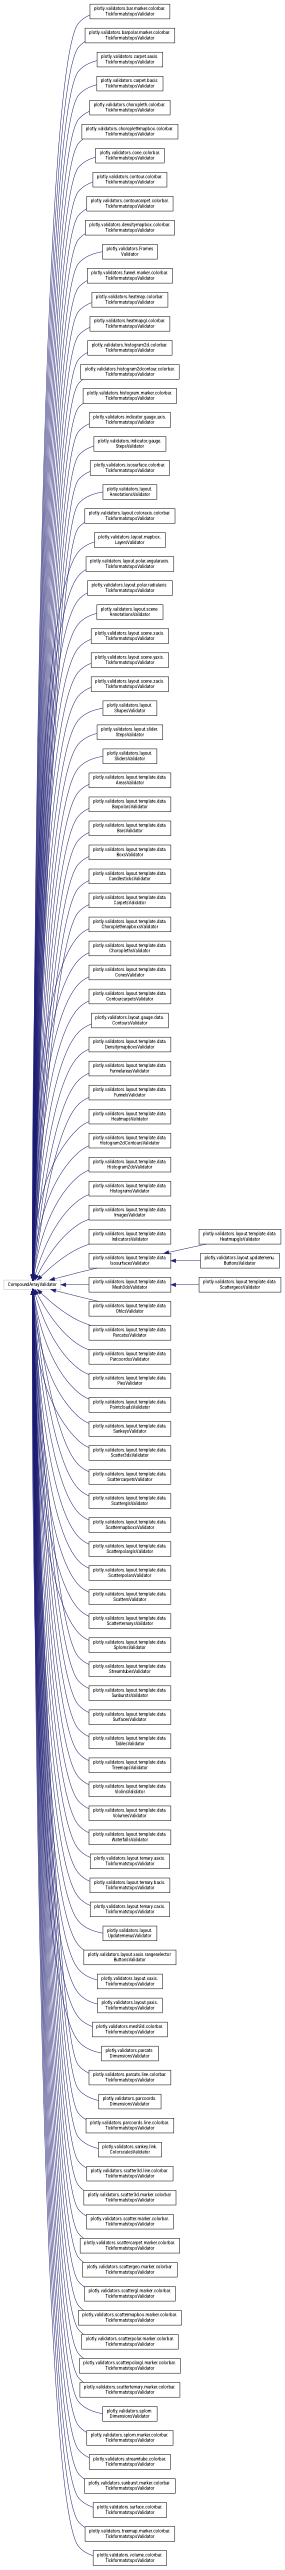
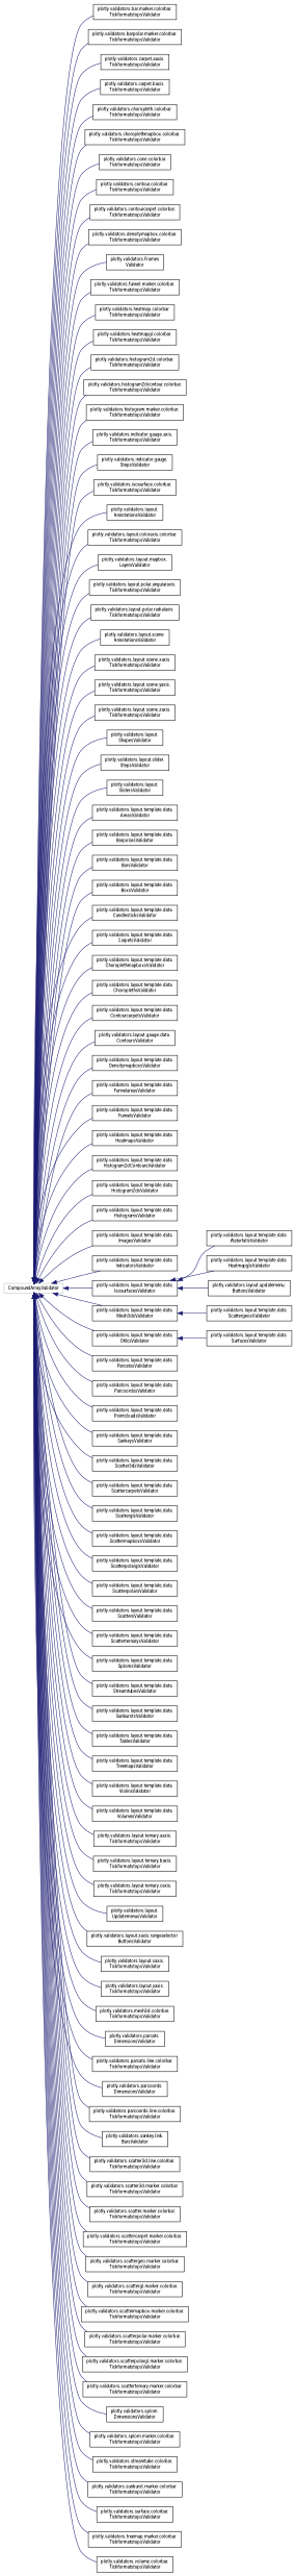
  digraph {
    fontname="Roboto Condensed"
    rankdir=LR
    node [color=black fillcolor=white fontname="Roboto Condensed" fontsize=10 shape=record style=filled]
    edge [color=midnightblue dir=back fontname="Roboto Condensed" fontsize=10 labelfontname=Helvetica labelfontsize=10 style=solid]
    n1 [color=grey75 height=0.2 label=CompoundArrayValidator width=0.4]
    n2 [height=0.2 label="plotly.validators.bar.marker.colorbar.\lTickformatstopsValidator" width=0.4]
    n3 [height=0.2 label="plotly.validators.barpolar.marker.colorbar.\lTickformatstopsValidator" width=0.4]
    n4 [height=0.2 label="plotly.validators.carpet.aaxis.\lTickformatstopsValidator" width=0.4]
    n5 [height=0.2 label="plotly.validators.carpet.baxis.\lTickformatstopsValidator" width=0.4]
    n6 [height=0.2 label="plotly.validators.choropleth.colorbar.\lTickformatstopsValidator" width=0.4]
    n7 [height=0.2 label="plotly.validators.choroplethmapbox.colorbar.\lTickformatstopsValidator" width=0.4]
    n8 [height=0.2 label="plotly.validators.cone.colorbar.\lTickformatstopsValidator" width=0.4]
    n9 [height=0.2 label="plotly.validators.contour.colorbar.\lTickformatstopsValidator" width=0.4]
    n10 [height=0.2 label="plotly.validators.contourcarpet.colorbar.\lTickformatstopsValidator" width=0.4]
    n11 [height=0.2 label="plotly.validators.densitymapbox.colorbar.\lTickformatstopsValidator" width=0.4]
    n12 [height=0.2 label="plotly.validators.Frames\lValidator" width=0.4]
    n13 [height=0.2 label="plotly.validators.funnel.marker.colorbar.\lTickformatstopsValidator" width=0.4]
    n14 [height=0.2 label="plotly.validators.heatmap.colorbar.\lTickformatstopsValidator" width=0.4]
    n15 [height=0.2 label="plotly.validators.heatmapgl.colorbar.\lTickformatstopsValidator" width=0.4]
    n16 [height=0.2 label="plotly.validators.histogram2d.colorbar.\lTickformatstopsValidator" width=0.4]
    n17 [height=0.2 label="plotly.validators.histogram2dcontour.colorbar.\lTickformatstopsValidator" width=0.4]
    n18 [height=0.2 label="plotly.validators.histogram.marker.colorbar.\lTickformatstopsValidator" width=0.4]
    n19 [height=0.2 label="plotly.validators.indicator.gauge.axis.\lTickformatstopsValidator" width=0.4]
    n20 [height=0.2 label="plotly.validators.indicator.gauge.\lStepsValidator" width=0.4]
    n21 [height=0.2 label="plotly.validators.isosurface.colorbar.\lTickformatstopsValidator" width=0.4]
    n22 [height=0.2 label="plotly.validators.layout.\lAnnotationsValidator" width=0.4]
    n23 [height=0.2 label="plotly.validators.layout.coloraxis.colorbar.\lTickformatstopsValidator" width=0.4]
    n24 [height=0.2 label="plotly.validators.layout.mapbox.\lLayersValidator" width=0.4]
    n25 [height=0.2 label="plotly.validators.layout.polar.angularaxis.\lTickformatstopsValidator" width=0.4]
    n26 [height=0.2 label="plotly.validators.layout.polar.radialaxis.\lTickformatstopsValidator" width=0.4]
    n27 [height=0.2 label="plotly.validators.layout.scene.\lAnnotationsValidator" width=0.4]
    n28 [height=0.2 label="plotly.validators.layout.scene.xaxis.\lTickformatstopsValidator" width=0.4]
    n29 [height=0.2 label="plotly.validators.layout.scene.yaxis.\lTickformatstopsValidator" width=0.4]
    n30 [height=0.2 label="plotly.validators.layout.scene.zaxis.\lTickformatstopsValidator" width=0.4]
    n31 [height=0.2 label="plotly.validators.layout.\lShapesValidator" width=0.4]
    n32 [height=0.2 label="plotly.validators.layout.slider.\lStepsValidator" width=0.4]
    n33 [height=0.2 label="plotly.validators.layout.\lSlidersValidator" width=0.4]
    n34 [height=0.2 label="plotly.validators.layout.template.data.\lAreasValidator" width=0.4]
    n35 [height=0.2 label="plotly.validators.layout.template.data.\lBarpolarsValidator" width=0.4]
    n36 [height=0.2 label="plotly.validators.layout.template.data.\lBarsValidator" width=0.4]
    n37 [height=0.2 label="plotly.validators.layout.template.data.\lBoxsValidator" width=0.4]
    n38 [height=0.2 label="plotly.validators.layout.template.data.\lCandlesticksValidator" width=0.4]
    n39 [height=0.2 label="plotly.validators.layout.template.data.\lCarpetsValidator" width=0.4]
    n40 [height=0.2 label="plotly.validators.layout.template.data.\lChoroplethmapboxsValidator" width=0.4]
    n41 [height=0.2 label="plotly.validators.layout.template.data.\lChoroplethsValidator" width=0.4]
-   n42 [height=0.2 label="plotly.validators.layout.template.data.\lConesValidator" width=0.4]
    n43 [height=0.2 label="plotly.validators.layout.template.data.\lContourcarpetsValidator" width=0.4]
    n44 [height=0.2 label="plotly.validators.layout.gauge.data.\lContoursValidator" width=0.4]
    n45 [height=0.2 label="plotly.validators.layout.template.data.\lDensitymapboxsValidator" width=0.4]
    n46 [height=0.2 label="plotly.validators.layout.template.data.\lFunnelareasValidator" width=0.4]
    n47 [height=0.2 label="plotly.validators.layout.template.data.\lFunnelsValidator" width=0.4]
    n48 [height=0.2 label="plotly.validators.layout.template.data.\lHeatmapsValidator" width=0.4]
    n49 [height=0.2 label="plotly.validators.layout.template.data.\lHistogram2dContoursValidator" width=0.4]
    n50 [height=0.2 label="plotly.validators.layout.template.data.\lHistogram2dsValidator" width=0.4]
    n51 [height=0.2 label="plotly.validators.layout.template.data.\lHistogramsValidator" width=0.4]
    n52 [height=0.2 label="plotly.validators.layout.template.data.\lImagesValidator" width=0.4]
    n53 [height=0.2 label="plotly.validators.layout.template.data.\lIndicatorsValidator" width=0.4]
    n54 [height=0.2 label="plotly.validators.layout.template.data.\lIsosurfacesValidator" width=0.4]
    n55 [height=0.2 label="plotly.validators.layout.template.data.\lMesh3dsValidator" width=0.4]
    n56 [height=0.2 label="plotly.validators.layout.template.data.\lOhlcsValidator" width=0.4]
    n57 [height=0.2 label="plotly.validators.layout.template.data.\lParcatssValidator" width=0.4]
    n58 [height=0.2 label="plotly.validators.layout.template.data.\lParcoordssValidator" width=0.4]
-   n59 [height=0.2 label="plotly.validators.layout.template.data.\lPiesValidator" width=0.4]
    n60 [height=0.2 label="plotly.validators.layout.template.data.\lPointcloudsValidator" width=0.4]
    n61 [height=0.2 label="plotly.validators.layout.template.data.\lSankeysValidator" width=0.4]
    n62 [height=0.2 label="plotly.validators.layout.template.data.\lScatter3dsValidator" width=0.4]
    n63 [height=0.2 label="plotly.validators.layout.template.data.\lScattercarpetsValidator" width=0.4]
    n64 [height=0.2 label="plotly.validators.layout.template.data.\lScatterglsValidator" width=0.4]
    n65 [height=0.2 label="plotly.validators.layout.template.data.\lScattermapboxsValidator" width=0.4]
    n66 [height=0.2 label="plotly.validators.layout.template.data.\lScatterpolarglsValidator" width=0.4]
    n67 [height=0.2 label="plotly.validators.layout.template.data.\lScatterpolarsValidator" width=0.4]
    n68 [height=0.2 label="plotly.validators.layout.template.data.\lScattersValidator" width=0.4]
    n69 [height=0.2 label="plotly.validators.layout.template.data.\lScatterternarysValidator" width=0.4]
    n70 [height=0.2 label="plotly.validators.layout.template.data.\lSplomsValidator" width=0.4]
    n71 [height=0.2 label="plotly.validators.layout.template.data.\lStreamtubesValidator" width=0.4]
    n72 [height=0.2 label="plotly.validators.layout.template.data.\lSunburstsValidator" width=0.4]
    n73 [height=0.2 label="plotly.validators.layout.template.data.\lSurfacesValidator" width=0.4]
    n74 [height=0.2 label="plotly.validators.layout.template.data.\lTablesValidator" width=0.4]
    n75 [height=0.2 label="plotly.validators.layout.template.data.\lTreemapsValidator" width=0.4]
    n76 [height=0.2 label="plotly.validators.layout.template.data.\lViolinsValidator" width=0.4]
    n77 [height=0.2 label="plotly.validators.layout.template.data.\lVolumesValidator" width=0.4]
    n78 [height=0.2 label="plotly.validators.layout.template.data.\lWaterfallsValidator" width=0.4]
    n79 [height=0.2 label="plotly.validators.layout.ternary.aaxis.\lTickformatstopsValidator" width=0.4]
    n80 [height=0.2 label="plotly.validators.layout.ternary.baxis.\lTickformatstopsValidator" width=0.4]
    n81 [height=0.2 label="plotly.validators.layout.ternary.caxis.\lTickformatstopsValidator" width=0.4]
    n82 [height=0.2 label="plotly.validators.layout.\lUpdatemenusValidator" width=0.4]
    n83 [height=0.2 label="plotly.validators.layout.xaxis.rangeselector.\lButtonsValidator" width=0.4]
    n84 [height=0.2 label="plotly.validators.layout.xaxis.\lTickformatstopsValidator" width=0.4]
    n85 [height=0.2 label="plotly.validators.layout.yaxis.\lTickformatstopsValidator" width=0.4]
    n86 [height=0.2 label="plotly.validators.mesh3d.colorbar.\lTickformatstopsValidator" width=0.4]
    n87 [height=0.2 label="plotly.validators.parcats.\lDimensionsValidator" width=0.4]
    n88 [height=0.2 label="plotly.validators.parcats.line.colorbar.\lTickformatstopsValidator" width=0.4]
    n89 [height=0.2 label="plotly.validators.parcoords.\lDimensionsValidator" width=0.4]
    n90 [height=0.2 label="plotly.validators.parcoords.line.colorbar.\lTickformatstopsValidator" width=0.4]
-   n91 [height=0.2 label="plotly.validators.sankey.link.\lColorscalesValidator" width=0.4]
+   n91 [height=0.2 label="plotly.validators.sankey.link.\lBarsValidator" width=0.4]
    n92 [height=0.2 label="plotly.validators.scatter3d.line.colorbar.\lTickformatstopsValidator" width=0.4]
    n93 [height=0.2 label="plotly.validators.scatter3d.marker.colorbar.\lTickformatstopsValidator" width=0.4]
    n94 [height=0.2 label="plotly.validators.scatter.marker.colorbar.\lTickformatstopsValidator" width=0.4]
    n95 [height=0.2 label="plotly.validators.scattercarpet.marker.colorbar.\lTickformatstopsValidator" width=0.4]
    n96 [height=0.2 label="plotly.validators.scattergeo.marker.colorbar.\lTickformatstopsValidator" width=0.4]
    n97 [height=0.2 label="plotly.validators.scattergl.marker.colorbar.\lTickformatstopsValidator" width=0.4]
    n98 [height=0.2 label="plotly.validators.scattermapbox.marker.colorbar.\lTickformatstopsValidator" width=0.4]
    n99 [height=0.2 label="plotly.validators.scatterpolar.marker.colorbar.\lTickformatstopsValidator" width=0.4]
    n100 [height=0.2 label="plotly.validators.scatterpolargl.marker.colorbar.\lTickformatstopsValidator" width=0.4]
    n101 [height=0.2 label="plotly.validators.scatterternary.marker.colorbar.\lTickformatstopsValidator" width=0.4]
    n102 [height=0.2 label="plotly.validators.splom.\lDimensionsValidator" width=0.4]
    n103 [height=0.2 label="plotly.validators.splom.marker.colorbar.\lTickformatstopsValidator" width=0.4]
    n104 [height=0.2 label="plotly.validators.streamtube.colorbar.\lTickformatstopsValidator" width=0.4]
    n105 [height=0.2 label="plotly.validators.sunburst.marker.colorbar.\lTickformatstopsValidator" width=0.4]
    n106 [height=0.2 label="plotly.validators.surface.colorbar.\lTickformatstopsValidator" width=0.4]
    n107 [height=0.2 label="plotly.validators.treemap.marker.colorbar.\lTickformatstopsValidator" width=0.4]
    n108 [height=0.2 label="plotly.validators.volume.colorbar.\lTickformatstopsValidator" width=0.4]
    n109 [height=0.2 label="plotly.validators.layout.template.data.\lHeatmapglsValidator" width=0.4]
    n110 [height=0.2 label="plotly.validators.layout.updatemenu.\lButtonsValidator" width=0.4]
    n111 [height=0.2 label="plotly.validators.layout.template.data.\lScattergeosValidator" width=0.4]
    n1 -> n2
    n1 -> n3
    n1 -> n4
    n1 -> n5
    n1 -> n6
    n1 -> n7
    n1 -> n8
    n1 -> n9
    n1 -> n10
    n1 -> n11
    n1 -> n12
    n1 -> n13
    n1 -> n14
    n1 -> n15
    n1 -> n16
    n1 -> n17
    n1 -> n18
    n1 -> n19
    n1 -> n20
    n1 -> n21
    n1 -> n22
    n1 -> n23
    n1 -> n24
    n1 -> n25
    n1 -> n26
    n1 -> n27
    n1 -> n28
    n1 -> n29
    n1 -> n30
    n1 -> n31
    n1 -> n32
    n1 -> n33
    n1 -> n34
    n1 -> n35
    n1 -> n36
    n1 -> n37
    n1 -> n38
    n1 -> n39
    n1 -> n40
    n1 -> n41
-   n1 -> n42
    n1 -> n43
    n1 -> n44
    n1 -> n45
    n1 -> n46
    n1 -> n47
    n1 -> n48
    n1 -> n49
    n1 -> n50
    n1 -> n51
    n1 -> n52
    n1 -> n53
    n1 -> n54
    n1 -> n55
    n1 -> n56
    n1 -> n57
    n1 -> n58
-   n1 -> n59
    n1 -> n60
    n1 -> n61
    n1 -> n62
    n1 -> n63
    n1 -> n64
    n1 -> n65
    n1 -> n66
    n1 -> n67
    n1 -> n68
    n1 -> n69
    n1 -> n70
    n1 -> n71
    n1 -> n72
-   n1 -> n73
+   n56 -> n73
    n1 -> n74
    n1 -> n75
    n1 -> n76
    n1 -> n77
-   n1 -> n78
+   n54 -> n78
    n1 -> n79
    n1 -> n80
    n1 -> n81
    n1 -> n82
    n1 -> n83
    n1 -> n84
    n1 -> n85
    n1 -> n86
    n1 -> n87
    n1 -> n88
    n1 -> n89
    n1 -> n90
    n1 -> n91
    n1 -> n92
    n1 -> n93
    n1 -> n94
    n1 -> n95
    n1 -> n96
    n1 -> n97
    n1 -> n98
    n1 -> n99
    n1 -> n100
    n1 -> n101
    n1 -> n102
    n1 -> n103
    n1 -> n104
    n1 -> n105
    n1 -> n106
    n1 -> n107
    n1 -> n108
    n54 -> n109
    n54 -> n110
    n55 -> n111
  }
